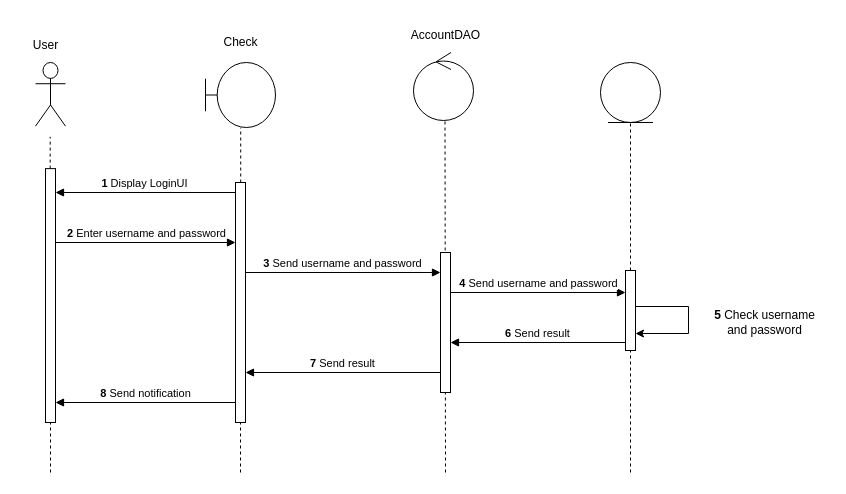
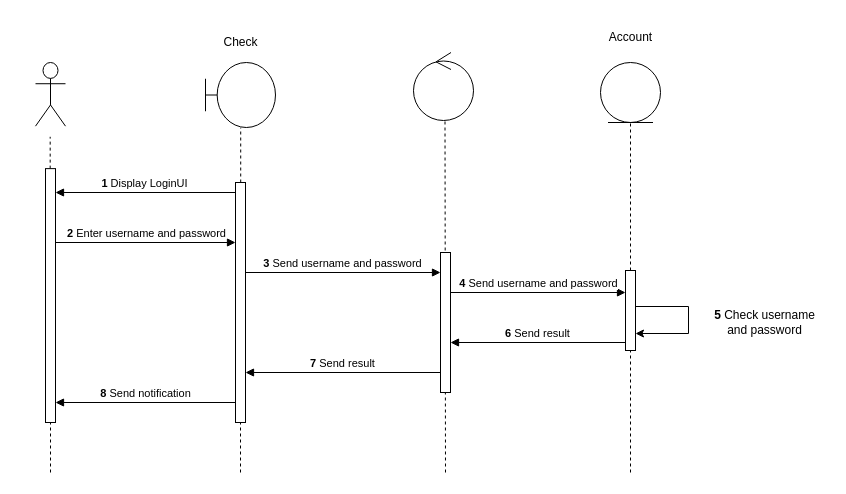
  <mxCell id="0" />
  <mxCell id="1" parent="0" />
  <mxCell id="2" value="&lt;b&gt;1 &lt;/b&gt;Display LoginUI" style="html=1;verticalAlign=bottom;endArrow=block;curved=0;rounded=0;" edge="1" parent="1"><mxGeometry x="0.007" width="80" relative="1" as="geometry"><mxPoint x="235" y="192" as="sourcePoint" /><mxPoint x="55" y="192" as="targetPoint" /><mxPoint as="offset" /></mxGeometry></mxCell>
  <mxCell id="3" value="&lt;b&gt;2&lt;/b&gt; Enter username and password" style="html=1;verticalAlign=bottom;endArrow=block;curved=0;rounded=0;" edge="1" parent="1" target="12"><mxGeometry x="0.007" width="80" relative="1" as="geometry"><mxPoint x="55" y="242" as="sourcePoint" /><mxPoint x="135" y="242" as="targetPoint" /><mxPoint as="offset" /></mxGeometry></mxCell>
- <mxCell id="4" value="User" style="text;html=1;align=center;verticalAlign=middle;resizable=0;points=[];autosize=1;strokeColor=none;fillColor=none;" vertex="1" parent="1"><mxGeometry x="20" y="30" width="50" height="30" as="geometry" /></mxCell>
  <mxCell id="5" value="Check" style="text;html=1;align=center;verticalAlign=middle;resizable=0;points=[];autosize=1;strokeColor=none;fillColor=none;" vertex="1" parent="1"><mxGeometry x="210" y="27" width="60" height="30" as="geometry" /></mxCell>
+ <mxCell id="6" value="Account" style="text;html=1;align=center;verticalAlign=middle;resizable=0;points=[];autosize=1;strokeColor=none;fillColor=none;" vertex="1" parent="1"><mxGeometry x="595" y="22" width="70" height="30" as="geometry" /></mxCell>
  <mxCell id="7" value="&lt;b&gt;3&amp;nbsp;&lt;/b&gt;Send username and password" style="html=1;verticalAlign=bottom;endArrow=block;curved=0;rounded=0;" edge="1" parent="1" target="15"><mxGeometry x="-0.002" width="80" relative="1" as="geometry"><mxPoint x="245" y="272" as="sourcePoint" /><mxPoint x="435" y="272" as="targetPoint" /><mxPoint as="offset" /></mxGeometry></mxCell>
  <mxCell id="8" value="&lt;b&gt;7&amp;nbsp;&lt;/b&gt;Send result" style="html=1;verticalAlign=bottom;endArrow=block;curved=0;rounded=0;" edge="1" parent="1"><mxGeometry width="80" relative="1" as="geometry"><mxPoint x="440" y="372" as="sourcePoint" /><mxPoint x="245" y="372" as="targetPoint" /></mxGeometry></mxCell>
  <mxCell id="9" value="" style="shape=umlBoundary;whiteSpace=wrap;html=1;" vertex="1" parent="1"><mxGeometry x="205" y="62" width="70" height="65" as="geometry" /></mxCell>
  <mxCell id="10" value="" style="endArrow=none;dashed=1;html=1;rounded=0;entryX=0.503;entryY=1.003;entryDx=0;entryDy=0;entryPerimeter=0;" edge="1" parent="1" source="12" target="9"><mxGeometry width="50" height="50" relative="1" as="geometry"><mxPoint x="245" y="582" as="sourcePoint" /><mxPoint x="245" y="127" as="targetPoint" /><Array as="points" /></mxGeometry></mxCell>
  <mxCell id="11" value="" style="endArrow=none;dashed=1;html=1;rounded=0;" edge="1" parent="1" target="12"><mxGeometry width="50" height="50" relative="1" as="geometry"><mxPoint x="240" y="472" as="sourcePoint" /><mxPoint x="239.85" y="473.667" as="targetPoint" /></mxGeometry></mxCell>
  <mxCell id="12" value="" style="html=1;points=[[0,0,0,0,5],[0,1,0,0,-5],[1,0,0,0,5],[1,1,0,0,-5]];perimeter=orthogonalPerimeter;outlineConnect=0;targetShapes=umlLifeline;portConstraint=eastwest;newEdgeStyle={&quot;curved&quot;:0,&quot;rounded&quot;:0};" vertex="1" parent="1"><mxGeometry x="235" y="182" width="10" height="240" as="geometry" /></mxCell>
  <mxCell id="13" value="" style="ellipse;shape=umlControl;whiteSpace=wrap;html=1;" vertex="1" parent="1"><mxGeometry x="413" y="52" width="60" height="68" as="geometry" /></mxCell>
  <mxCell id="14" value="" style="endArrow=none;dashed=1;html=1;rounded=0;entryX=0.525;entryY=1;entryDx=0;entryDy=0;entryPerimeter=0;" edge="1" parent="1" target="13"><mxGeometry width="50" height="50" relative="1" as="geometry"><mxPoint x="445" y="472" as="sourcePoint" /><mxPoint x="444.68" y="127.714" as="targetPoint" /></mxGeometry></mxCell>
  <mxCell id="15" value="" style="html=1;points=[[0,0,0,0,5],[0,1,0,0,-5],[1,0,0,0,5],[1,1,0,0,-5]];perimeter=orthogonalPerimeter;outlineConnect=0;targetShapes=umlLifeline;portConstraint=eastwest;newEdgeStyle={&quot;curved&quot;:0,&quot;rounded&quot;:0};" vertex="1" parent="1"><mxGeometry x="440" y="252" width="10" height="140" as="geometry" /></mxCell>
  <mxCell id="16" value="" style="ellipse;shape=umlEntity;whiteSpace=wrap;html=1;" vertex="1" parent="1"><mxGeometry x="600" y="62" width="60" height="60" as="geometry" /></mxCell>
  <mxCell id="17" value="" style="endArrow=none;dashed=1;html=1;rounded=0;entryX=0.5;entryY=1;entryDx=0;entryDy=0;" edge="1" parent="1" source="19" target="16"><mxGeometry width="50" height="50" relative="1" as="geometry"><mxPoint x="629.68" y="580" as="sourcePoint" /><mxPoint x="629.68" y="129.691" as="targetPoint" /></mxGeometry></mxCell>
  <mxCell id="18" value="" style="endArrow=none;dashed=1;html=1;rounded=0;" edge="1" parent="1" target="19"><mxGeometry width="50" height="50" relative="1" as="geometry"><mxPoint x="630" y="472" as="sourcePoint" /><mxPoint x="629.68" y="129.691" as="targetPoint" /></mxGeometry></mxCell>
  <mxCell id="19" value="" style="html=1;points=[[0,0,0,0,5],[0,1,0,0,-5],[1,0,0,0,5],[1,1,0,0,-5]];perimeter=orthogonalPerimeter;outlineConnect=0;targetShapes=umlLifeline;portConstraint=eastwest;newEdgeStyle={&quot;curved&quot;:0,&quot;rounded&quot;:0};" vertex="1" parent="1"><mxGeometry x="625" y="270" width="10" height="80" as="geometry" /></mxCell>
  <mxCell id="20" value="&lt;div&gt;&lt;br&gt;&lt;/div&gt;&lt;div&gt;&lt;br&gt;&lt;/div&gt;" style="shape=umlActor;verticalLabelPosition=bottom;verticalAlign=top;html=1;outlineConnect=0;" vertex="1" parent="1"><mxGeometry x="35" y="62" width="30" height="63.673" as="geometry" /></mxCell>
  <mxCell id="21" value="" style="endArrow=none;dashed=1;html=1;rounded=0;" edge="1" parent="1" source="23"><mxGeometry width="50" height="50" relative="1" as="geometry"><mxPoint x="49.68" y="582" as="sourcePoint" /><mxPoint x="49.68" y="136.286" as="targetPoint" /></mxGeometry></mxCell>
  <mxCell id="22" value="" style="endArrow=none;dashed=1;html=1;rounded=0;" edge="1" parent="1" target="23"><mxGeometry width="50" height="50" relative="1" as="geometry"><mxPoint x="50" y="472" as="sourcePoint" /><mxPoint x="49.68" y="136.286" as="targetPoint" /></mxGeometry></mxCell>
  <mxCell id="23" value="" style="html=1;points=[[0,0,0,0,5],[0,1,0,0,-5],[1,0,0,0,5],[1,1,0,0,-5]];perimeter=orthogonalPerimeter;outlineConnect=0;targetShapes=umlLifeline;portConstraint=eastwest;newEdgeStyle={&quot;curved&quot;:0,&quot;rounded&quot;:0};" vertex="1" parent="1"><mxGeometry x="45" y="168.12" width="10" height="253.88" as="geometry" /></mxCell>
  <mxCell id="24" value="&lt;b&gt;4 &lt;/b&gt;Send username and password" style="html=1;verticalAlign=bottom;endArrow=block;curved=0;rounded=0;" edge="1" parent="1" source="15"><mxGeometry width="80" relative="1" as="geometry"><mxPoint x="455" y="292" as="sourcePoint" /><mxPoint x="625" y="292" as="targetPoint" /></mxGeometry></mxCell>
  <mxCell id="25" value="&lt;b&gt;6&lt;/b&gt; Send result" style="html=1;verticalAlign=bottom;endArrow=block;curved=0;rounded=0;" edge="1" parent="1" target="15"><mxGeometry width="80" relative="1" as="geometry"><mxPoint x="625" y="342" as="sourcePoint" /><mxPoint x="455" y="342" as="targetPoint" /></mxGeometry></mxCell>
  <mxCell id="26" value="&lt;b&gt;8&amp;nbsp;&lt;/b&gt;Send notification" style="html=1;verticalAlign=bottom;endArrow=block;curved=0;rounded=0;" edge="1" parent="1"><mxGeometry width="80" relative="1" as="geometry"><mxPoint x="235" y="402" as="sourcePoint" /><mxPoint x="55" y="402" as="targetPoint" /><mxPoint as="offset" /></mxGeometry></mxCell>
- <mxCell id="27" value="AccountDAO" style="text;html=1;align=center;verticalAlign=middle;resizable=0;points=[];autosize=1;strokeColor=none;fillColor=none;" vertex="1" parent="1"><mxGeometry x="400" y="20" width="90" height="30" as="geometry" /></mxCell>
  <mxCell id="28" value="" style="endArrow=classic;html=1;rounded=0;" edge="1" parent="1" source="19" target="19"><mxGeometry width="50" height="50" relative="1" as="geometry"><mxPoint x="715" y="312" as="sourcePoint" /><mxPoint x="785" y="292" as="targetPoint" /><Array as="points"><mxPoint x="688" y="306" /><mxPoint x="688" y="333" /></Array></mxGeometry></mxCell>
  <mxCell id="29" value="&lt;b&gt;5 &lt;/b&gt;Check username&lt;div&gt;and password&lt;/div&gt;" style="text;html=1;align=center;verticalAlign=middle;resizable=0;points=[];autosize=1;strokeColor=none;fillColor=none;" vertex="1" parent="1"><mxGeometry x="704" y="302" width="120" height="40" as="geometry" /></mxCell>
